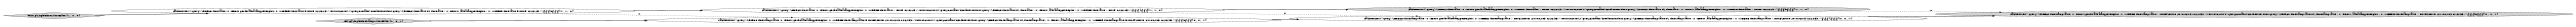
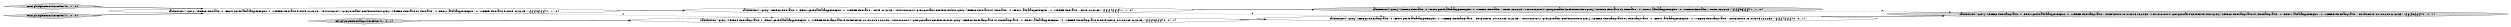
  digraph {
    rankdir=LR
    node [fillcolor=lightgray shape=ellipse style=filled]
    edge [style=bold]
+   n1 [label="testSqlSingleTimeWhereFilter['0', '1', '0']" shape=diamond]
    n2 [fillcolor=white label="calciteAssert().query(\"SELECT timeValue\" + \"FROM geode.allDataTypesRegion\" + \"WHERE timeValue = TIME '02:22:23'\").returnsCount(1).queryContains(GeodeAssertions.query(\"SELECT timeValue AS timeValue \" + \"FROM /allDataTypesRegion \" + \"WHERE timeValue = TIME '02:22:23'\"))@@@3@@@['1', '1', '0']"]
    n3 [fillcolor=white label="calciteAssert().query(\"SELECT timestampValue\" + \"FROM geode.allDataTypesRegion\" + \"WHERE timestampValue > TIMESTAMP '2018-02-03 02:22:33'\").returnsCount(2).queryContains(GeodeAssertions.query(\"SELECT timestampValue AS timestampValue \" + \"FROM /allDataTypesRegion \" + \"WHERE timestampValue > TIMESTAMP '2018-02-03 02:22:33'\"))@@@4@@@['0', '0', '1']"]
    n4 [label="calciteAssert().query(\"SELECT timestampValue\" + \"FROM geode.allDataTypesRegion\" + \"WHERE timestampValue < TIMESTAMP '2018-02-03 02:22:33'\").returnsCount(0).queryContains(GeodeAssertions.query(\"SELECT timestampValue AS timestampValue \" + \"FROM /allDataTypesRegion \" + \"WHERE timestampValue < TIMESTAMP '2018-02-03 02:22:33'\"))@@@5@@@['0', '0', '1']"]
    n5 [label="testSqlSingleTimeWhereFilter['1', '0', '0']" shape=diamond]
    n6 [fillcolor=white label="calciteAssert().query(\"SELECT timestampValue\" + \"FROM geode.allDataTypesRegion\" + \"WHERE timestampValue = TIMESTAMP '2018-02-03 02:22:33'\").returnsCount(1).queryContains(GeodeAssertions.query(\"SELECT timestampValue AS timestampValue \" + \"FROM /allDataTypesRegion \" + \"WHERE timestampValue = TIMESTAMP '2018-02-03 02:22:33'\"))@@@3@@@['0', '0', '1']"]
    n7 [label="testSqlSingleTimestampWhereFilter['0', '0', '1']" shape=diamond]
    n8 [fillcolor=white label="calciteAssert().query(\"SELECT timeValue\" + \"FROM geode.allDataTypesRegion\" + \"WHERE timeValue > TIME '02:22:23'\").returnsCount(2).queryContains(GeodeAssertions.query(\"SELECT timeValue AS timeValue \" + \"FROM /allDataTypesRegion \" + \"WHERE timeValue > TIME '02:22:23'\"))@@@4@@@['1', '1', '0']"]
    n9 [label="calciteAssert().query(\"SELECT timeValue\" + \"FROM geode.allDataTypesRegion\" + \"WHERE timeValue < TIME '02:22:23'\").returnsCount(0).queryContains(GeodeAssertions.query(\"SELECT timeValue AS timeValue \" + \"FROM /allDataTypesRegion \" + \"WHERE timeValue < TIME '02:22:23'\"))@@@5@@@['1', '1', '0']"]
+   n1 -> n2
    n2 -> n6 [label=0 style=dashed]
    n2 -> n8
    n3 -> n4
    n5 -> n2
    n6 -> n3
    n7 -> n6
    n8 -> n3 [label=0 style=dashed]
    n8 -> n9
    n9 -> n4 [label=0 style=dashed]
  }
